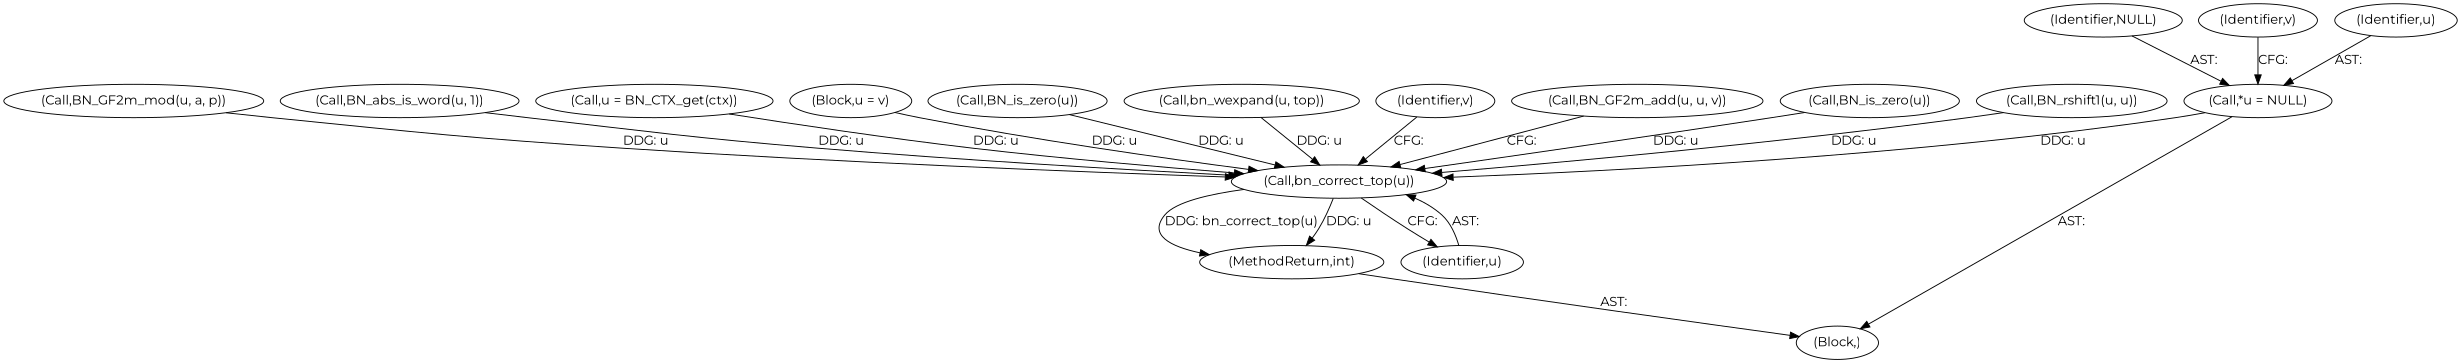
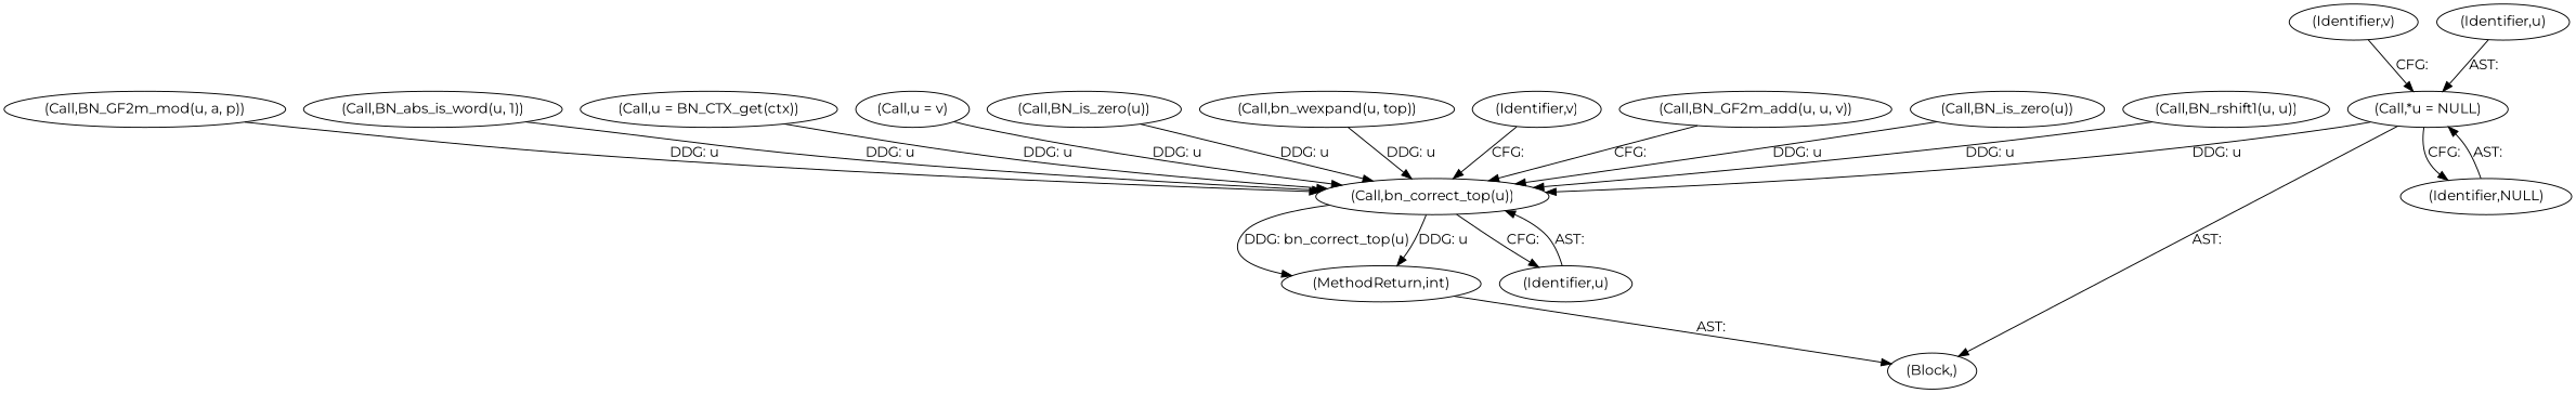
  digraph {
    fontname=Montserrat
    node [fontname=Montserrat]
    edge [fontname=Montserrat]
    n1 [label="(Call,*u = NULL)"]
    n2 [label="(Call,bn_correct_top(u))"]
    n3 [label="(Block,)"]
    n4 [label="(Identifier,NULL)"]
    n5 [label="(MethodReturn,int)"]
    n6 [label="(Identifier,u)"]
    n7 [label="(Call,BN_GF2m_mod(u, a, p))"]
    n8 [label="(Call,BN_abs_is_word(u, 1))"]
    n9 [label="(Call,u = BN_CTX_get(ctx))"]
-   n10 [label="(Block,u = v)"]
+   n10 [label="(Call,u = v)"]
    n11 [label="(Call,BN_is_zero(u))"]
    n12 [label="(Call,bn_wexpand(u, top))"]
    n13 [label="(Identifier,v)"]
    n14 [label="(Identifier,u)"]
    n15 [label="(Identifier,v)"]
    n16 [label="(Call,BN_GF2m_add(u, u, v))"]
    n17 [label="(Call,BN_is_zero(u))"]
    n18 [label="(Call,BN_rshift1(u, u))"]
    n1 -> n2 [label="DDG: u"]
    n1 -> n3 [label="AST: "]
+   n1 -> n4 [label="CFG: "]
    n2 -> n5 [label="DDG: bn_correct_top(u)"]
    n2 -> n5 [label="DDG: u"]
    n2 -> n6 [label="CFG: "]
    n4 -> n1 [label="AST: "]
    n5 -> n3 [label="AST: "]
    n6 -> n2 [label="AST: "]
    n7 -> n2 [label="DDG: u"]
    n8 -> n2 [label="DDG: u"]
    n9 -> n2 [label="DDG: u"]
    n10 -> n2 [label="DDG: u"]
    n11 -> n2 [label="DDG: u"]
    n12 -> n2 [label="DDG: u"]
    n13 -> n1 [label="CFG: "]
    n14 -> n1 [label="AST: "]
    n15 -> n2 [label="CFG: "]
    n16 -> n2 [label="CFG: "]
    n17 -> n2 [label="DDG: u"]
    n18 -> n2 [label="DDG: u"]
  }
